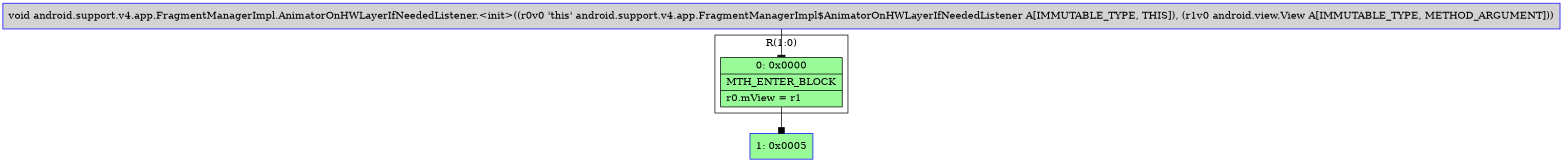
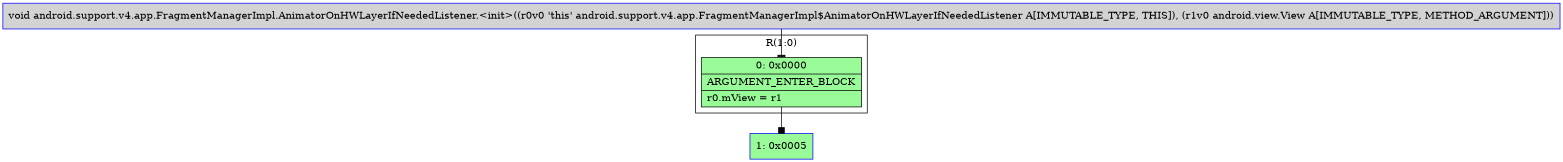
  digraph {
    node [color=blue shape=record style=filled fillcolor=palegreen]
-   n1 [color=black label="{0\:\ 0x0000|MTH_ENTER_BLOCK\l|r0.mView = r1\l}"]
+   n1 [color=black label="{0\:\ 0x0000|ARGUMENT_ENTER_BLOCK\l|r0.mView = r1\l}"]
    n2 [label="{1\:\ 0x0005}"]
    n3 [label="{void android.support.v4.app.FragmentManagerImpl.AnimatorOnHWLayerIfNeededListener.\<init\>((r0v0 'this' android.support.v4.app.FragmentManagerImpl$AnimatorOnHWLayerIfNeededListener A[IMMUTABLE_TYPE, THIS]), (r1v0 android.view.View A[IMMUTABLE_TYPE, METHOD_ARGUMENT])) }" fillcolor=lightgrey]
    subgraph cluster_1 {
      label="R(1:0)"
      n1
    }
    n1 -> n2 [arrowhead=box]
    n3 -> n1 [arrowhead=tee]
  }
